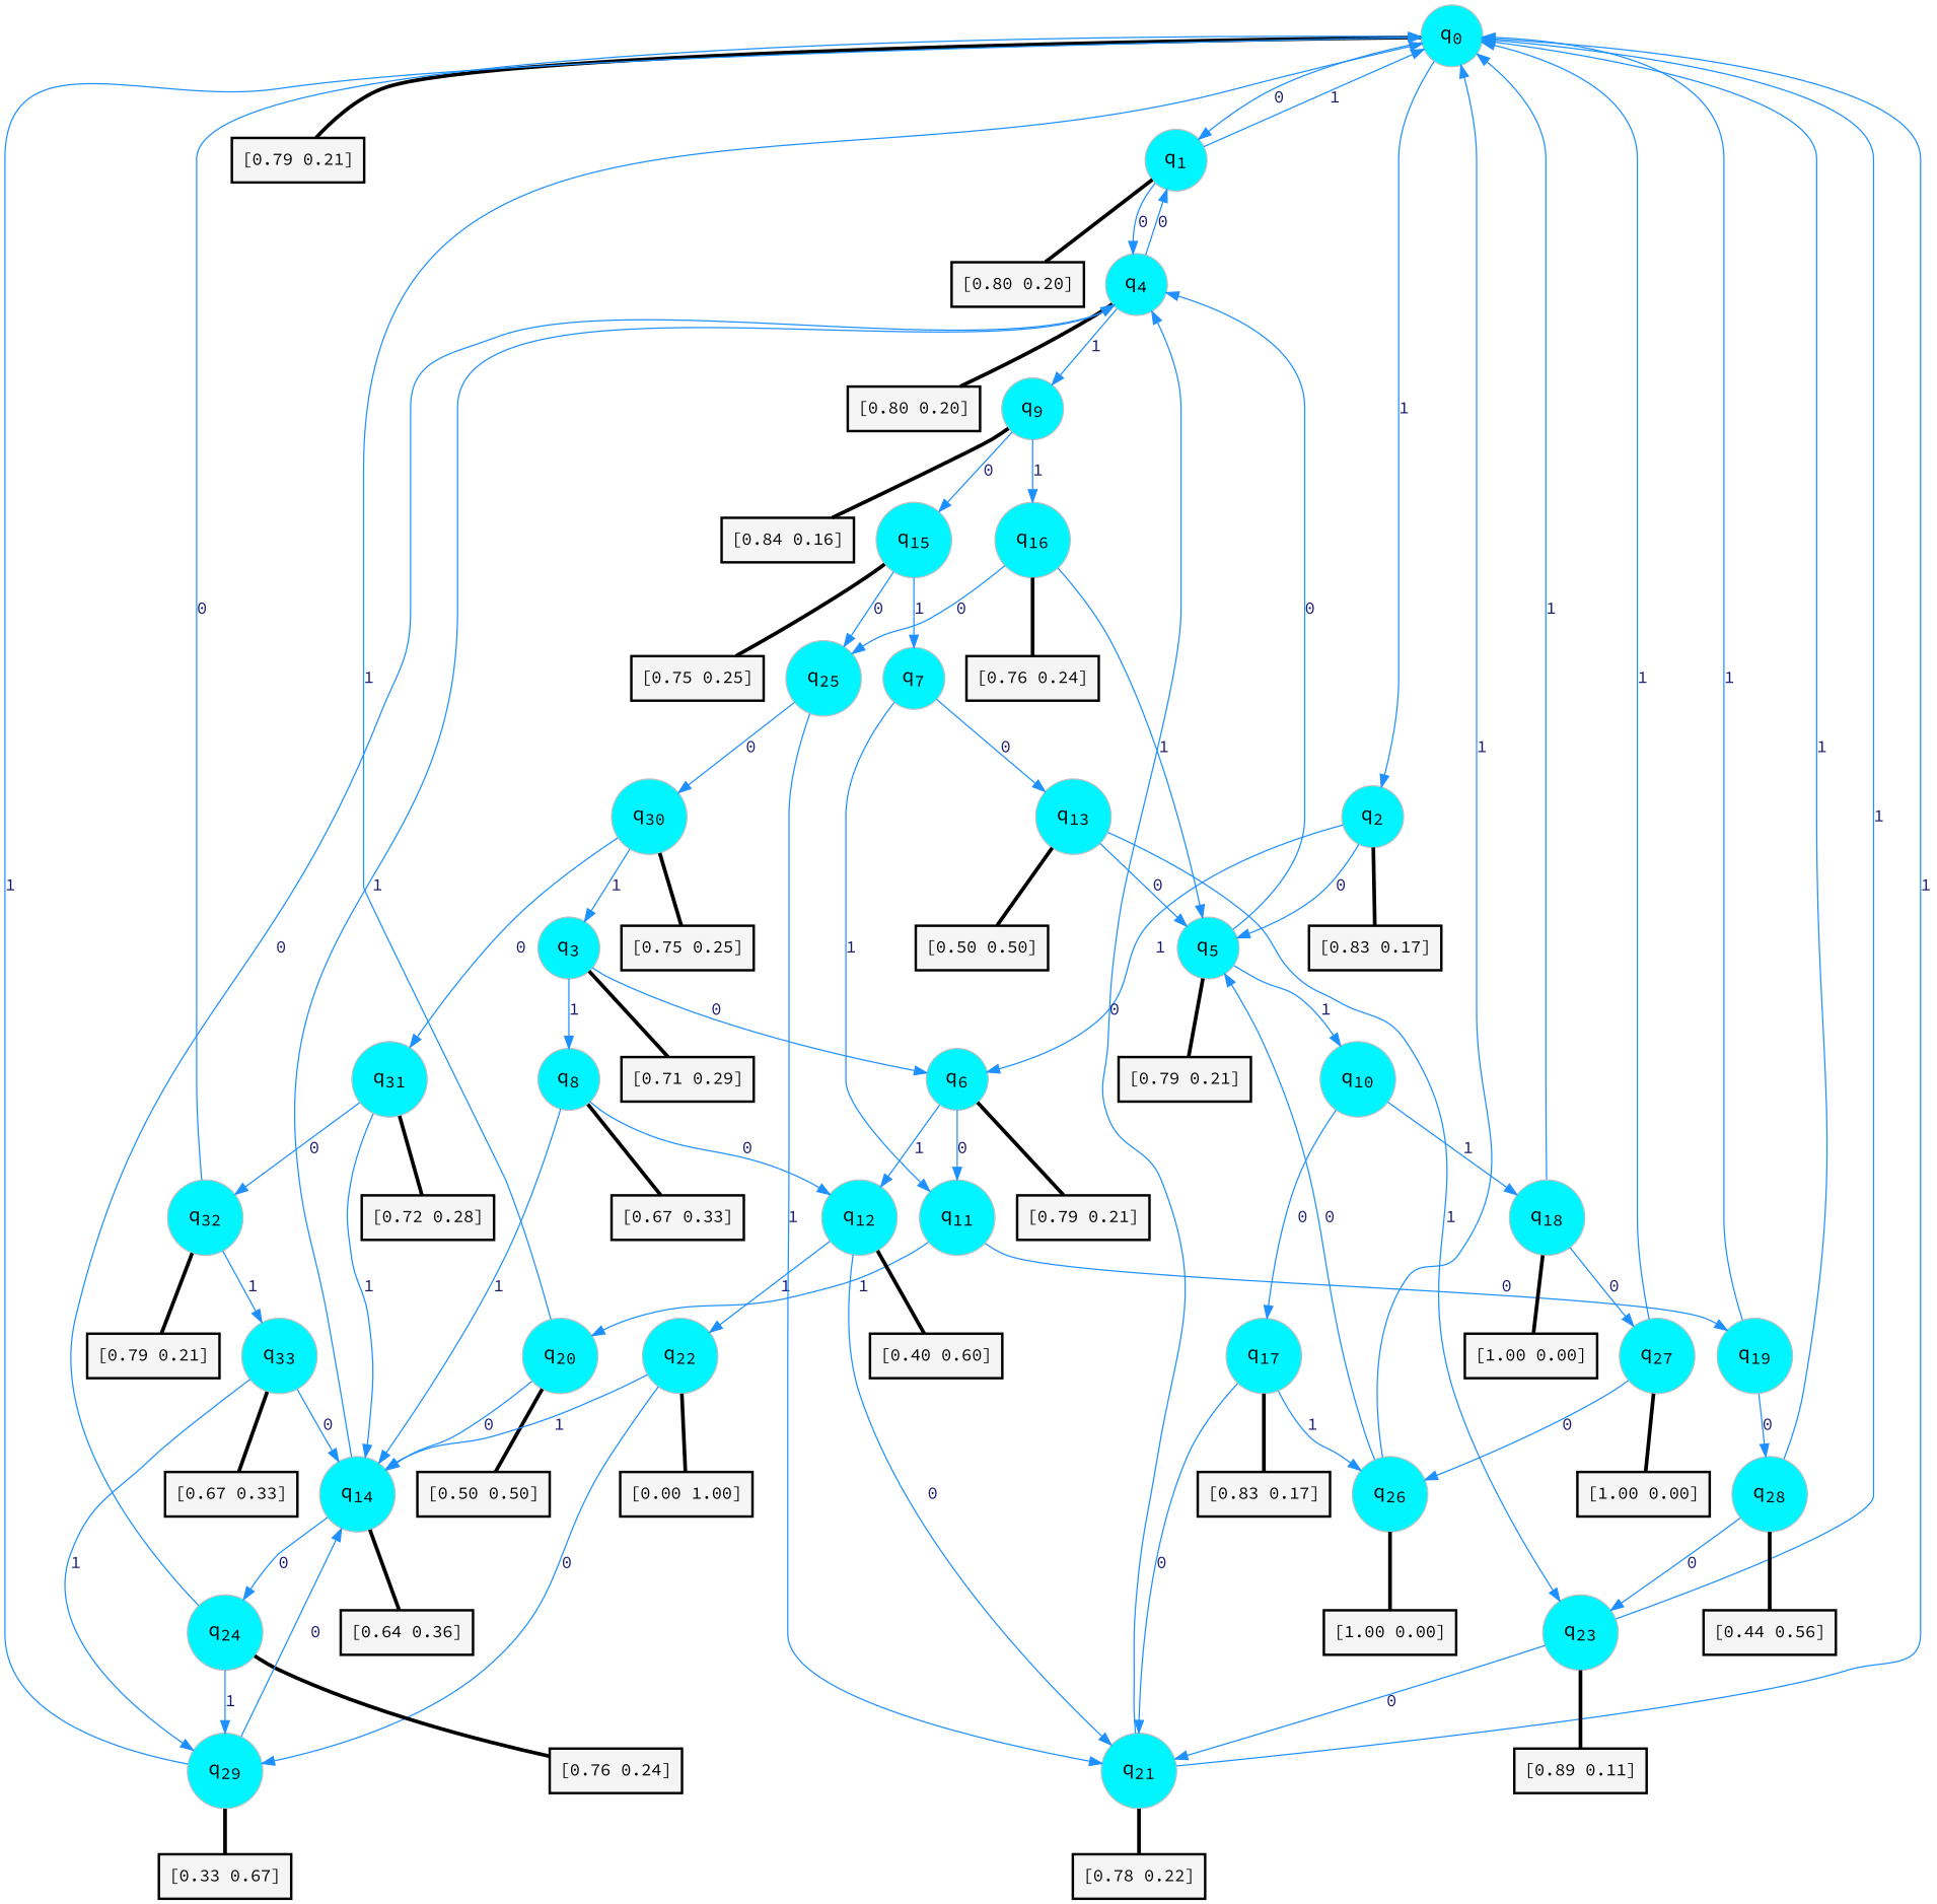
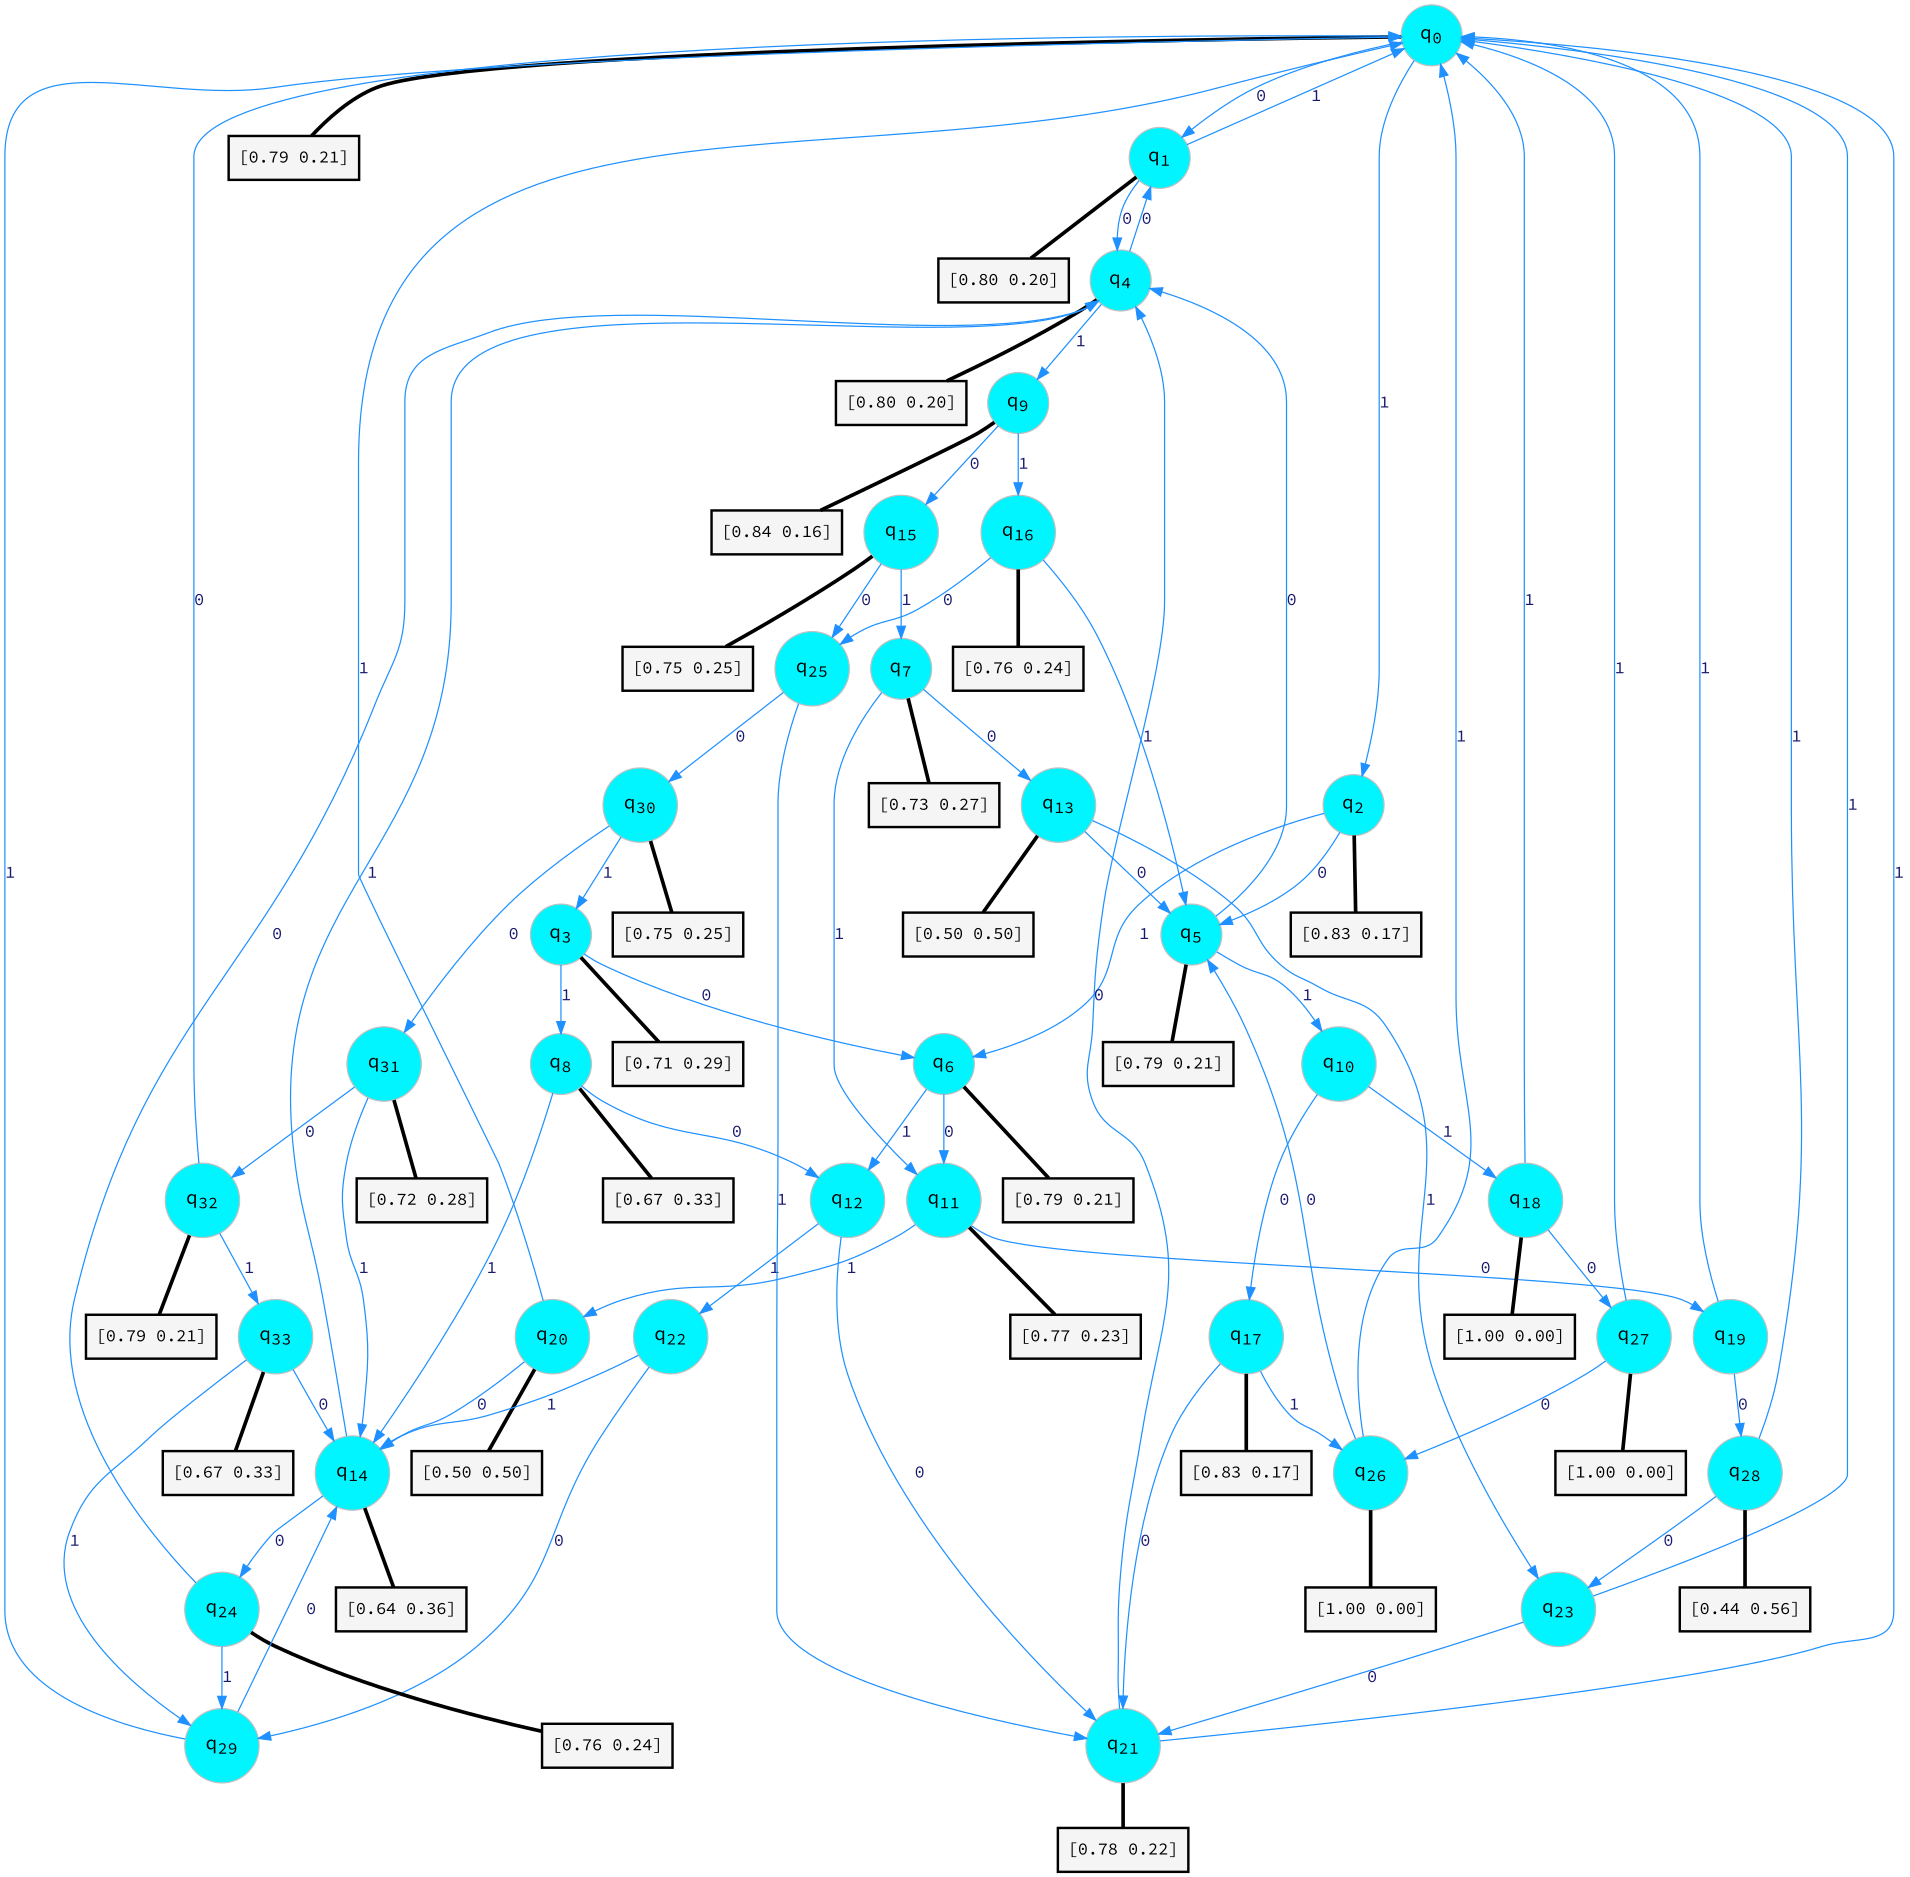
  digraph {
    fontname="Source Code Pro"
    rankdir=TD
    node [color=gray fillcolor=turquoise1 fontcolor=black fontname="Source Code Pro" fontsize=16 fontweight=bold shape=circle style=filled]
    edge [arrowsize=1 color=dodgerblue1 fontcolor=midnightblue fontname="Source Code Pro" fontweight=bold penwidth=1 style=solid weight=20]
    n1 [label=<q<SUB>0</SUB>>]
    n2 [label=<q<SUB>1</SUB>>]
    n3 [label=<q<SUB>2</SUB>>]
    n4 [color=black fillcolor=whitesmoke fontsize=14 label="[0.79 0.21]" penwidth=2 shape=box]
    n5 [label=<q<SUB>4</SUB>>]
    n6 [color=black fillcolor=whitesmoke fontsize=14 label="[0.80 0.20]" penwidth=2 shape=box]
    n7 [label=<q<SUB>5</SUB>>]
    n8 [label=<q<SUB>6</SUB>>]
    n9 [color=black fillcolor=whitesmoke fontsize=14 label="[0.83 0.17]" penwidth=2 shape=box]
    n10 [label=<q<SUB>9</SUB>>]
    n11 [color=black fillcolor=whitesmoke fontsize=14 label="[0.80 0.20]" penwidth=2 shape=box]
    n12 [label=<q<SUB>10</SUB>>]
    n13 [color=black fillcolor=whitesmoke fontsize=14 label="[0.79 0.21]" penwidth=2 shape=box]
    n14 [label=<q<SUB>11</SUB>>]
    n15 [label=<q<SUB>12</SUB>>]
    n16 [color=black fillcolor=whitesmoke fontsize=14 label="[0.79 0.21]" penwidth=2 shape=box]
    n17 [label=<q<SUB>3</SUB>>]
    n18 [label=<q<SUB>8</SUB>>]
    n19 [color=black fillcolor=whitesmoke fontsize=14 label="[0.71 0.29]" penwidth=2 shape=box]
    n20 [label=<q<SUB>14</SUB>>]
    n21 [color=black fillcolor=whitesmoke fontsize=14 label="[0.67 0.33]" penwidth=2 shape=box]
    n22 [label=<q<SUB>15</SUB>>]
    n23 [label=<q<SUB>16</SUB>>]
    n24 [color=black fillcolor=whitesmoke fontsize=14 label="[0.84 0.16]" penwidth=2 shape=box]
    n25 [label=<q<SUB>17</SUB>>]
    n26 [label=<q<SUB>18</SUB>>]
    n27 [label=<q<SUB>19</SUB>>]
    n28 [label=<q<SUB>20</SUB>>]
+   n29 [color=black fillcolor=whitesmoke fontsize=14 label="[0.77 0.23]" penwidth=2 shape=box]
    n30 [label=<q<SUB>21</SUB>>]
    n31 [label=<q<SUB>22</SUB>>]
-   n32 [color=black fillcolor=whitesmoke fontsize=14 label="[0.40 0.60]" penwidth=2 shape=box]
    n33 [label=<q<SUB>7</SUB>>]
    n34 [label=<q<SUB>13</SUB>>]
+   n35 [color=black fillcolor=whitesmoke fontsize=14 label="[0.73 0.27]" penwidth=2 shape=box]
    n36 [label=<q<SUB>23</SUB>>]
    n37 [color=black fillcolor=whitesmoke fontsize=14 label="[0.50 0.50]" penwidth=2 shape=box]
    n38 [label=<q<SUB>24</SUB>>]
    n39 [color=black fillcolor=whitesmoke fontsize=14 label="[0.64 0.36]" penwidth=2 shape=box]
    n40 [label=<q<SUB>25</SUB>>]
    n41 [color=black fillcolor=whitesmoke fontsize=14 label="[0.75 0.25]" penwidth=2 shape=box]
    n42 [color=black fillcolor=whitesmoke fontsize=14 label="[0.76 0.24]" penwidth=2 shape=box]
    n43 [label=<q<SUB>26</SUB>>]
    n44 [color=black fillcolor=whitesmoke fontsize=14 label="[0.83 0.17]" penwidth=2 shape=box]
    n45 [label=<q<SUB>27</SUB>>]
    n46 [color=black fillcolor=whitesmoke fontsize=14 label="[1.00 0.00]" penwidth=2 shape=box]
    n47 [label=<q<SUB>28</SUB>>]
    n48 [color=black fillcolor=whitesmoke fontsize=14 label="[0.50 0.50]" penwidth=2 shape=box]
    n49 [color=black fillcolor=whitesmoke fontsize=14 label="[0.78 0.22]" penwidth=2 shape=box]
    n50 [label=<q<SUB>29</SUB>>]
-   n51 [color=black fillcolor=whitesmoke fontsize=14 label="[0.00 1.00]" penwidth=2 shape=box]
-   n52 [color=black fillcolor=whitesmoke fontsize=14 label="[0.89 0.11]" penwidth=2 shape=box]
    n53 [color=black fillcolor=whitesmoke fontsize=14 label="[0.76 0.24]" penwidth=2 shape=box]
    n54 [label=<q<SUB>30</SUB>>]
    n55 [color=black fillcolor=whitesmoke fontsize=14 label="[1.00 0.00]" penwidth=2 shape=box]
    n56 [color=black fillcolor=whitesmoke fontsize=14 label="[1.00 0.00]" penwidth=2 shape=box]
    n57 [color=black fillcolor=whitesmoke fontsize=14 label="[0.44 0.56]" penwidth=2 shape=box]
-   n58 [color=black fillcolor=whitesmoke fontsize=14 label="[0.33 0.67]" penwidth=2 shape=box]
    n59 [label=<q<SUB>31</SUB>>]
    n60 [color=black fillcolor=whitesmoke fontsize=14 label="[0.75 0.25]" penwidth=2 shape=box]
    n61 [label=<q<SUB>32</SUB>>]
    n62 [color=black fillcolor=whitesmoke fontsize=14 label="[0.72 0.28]" penwidth=2 shape=box]
    n63 [label=<q<SUB>33</SUB>>]
    n64 [color=black fillcolor=whitesmoke fontsize=14 label="[0.79 0.21]" penwidth=2 shape=box]
    n65 [color=black fillcolor=whitesmoke fontsize=14 label="[0.67 0.33]" penwidth=2 shape=box]
    n1 -> n2 [label=0]
    n1 -> n3 [label=1]
    n1 -> n4 [arrowhead=none color=black penwidth=3]
    n2 -> n1 [label=1]
    n2 -> n5 [label=0]
    n2 -> n6 [arrowhead=none color=black penwidth=3]
    n3 -> n7 [label=0]
    n3 -> n8 [label=1]
    n3 -> n9 [arrowhead=none color=black penwidth=3]
    n5 -> n2 [label=0]
    n5 -> n10 [label=1]
    n5 -> n11 [arrowhead=none color=black penwidth=3]
    n7 -> n5 [label=0]
    n7 -> n12 [label=1]
    n7 -> n13 [arrowhead=none color=black penwidth=3]
    n8 -> n14 [label=0]
    n8 -> n15 [label=1]
    n8 -> n16 [arrowhead=none color=black penwidth=3]
    n10 -> n22 [label=0]
    n10 -> n23 [label=1]
    n10 -> n24 [arrowhead=none color=black penwidth=3]
    n12 -> n25 [label=0]
    n12 -> n26 [label=1]
    n14 -> n27 [label=0]
    n14 -> n28 [label=1]
+   n14 -> n29 [arrowhead=none color=black penwidth=3]
    n15 -> n30 [label=0]
    n15 -> n31 [label=1]
-   n15 -> n32 [arrowhead=none color=black penwidth=3]
    n17 -> n8 [label=0]
    n17 -> n18 [label=1]
    n17 -> n19 [arrowhead=none color=black penwidth=3]
    n18 -> n15 [label=0]
    n18 -> n20 [label=1]
    n18 -> n21 [arrowhead=none color=black penwidth=3]
    n20 -> n5 [label=1]
    n20 -> n38 [label=0]
    n20 -> n39 [arrowhead=none color=black penwidth=3]
    n22 -> n33 [label=1]
    n22 -> n40 [label=0]
    n22 -> n41 [arrowhead=none color=black penwidth=3]
    n23 -> n7 [label=1]
    n23 -> n40 [label=0]
    n23 -> n42 [arrowhead=none color=black penwidth=3]
    n25 -> n30 [label=0]
    n25 -> n43 [label=1]
    n25 -> n44 [arrowhead=none color=black penwidth=3]
    n26 -> n1 [label=1]
    n26 -> n45 [label=0]
    n26 -> n46 [arrowhead=none color=black penwidth=3]
    n27 -> n1 [label=1]
    n27 -> n47 [label=0]
    n28 -> n1 [label=1]
    n28 -> n20 [label=0]
    n28 -> n48 [arrowhead=none color=black penwidth=3]
    n30 -> n1 [label=1]
    n30 -> n5 [label=0]
    n30 -> n49 [arrowhead=none color=black penwidth=3]
    n31 -> n20 [label=1]
    n31 -> n50 [label=0]
-   n31 -> n51 [arrowhead=none color=black penwidth=3]
    n33 -> n14 [label=1]
    n33 -> n34 [label=0]
+   n33 -> n35 [arrowhead=none color=black penwidth=3]
    n34 -> n7 [label=0]
    n34 -> n36 [label=1]
    n34 -> n37 [arrowhead=none color=black penwidth=3]
    n36 -> n1 [label=1]
    n36 -> n30 [label=0]
-   n36 -> n52 [arrowhead=none color=black penwidth=3]
    n38 -> n5 [label=0]
    n38 -> n50 [label=1]
    n38 -> n53 [arrowhead=none color=black penwidth=3]
    n40 -> n30 [label=1]
    n40 -> n54 [label=0]
    n43 -> n1 [label=1]
    n43 -> n7 [label=0]
    n43 -> n55 [arrowhead=none color=black penwidth=3]
    n45 -> n1 [label=1]
    n45 -> n43 [label=0]
    n45 -> n56 [arrowhead=none color=black penwidth=3]
    n47 -> n1 [label=1]
    n47 -> n36 [label=0]
    n47 -> n57 [arrowhead=none color=black penwidth=3]
    n50 -> n1 [label=1]
    n50 -> n20 [label=0]
-   n50 -> n58 [arrowhead=none color=black penwidth=3]
    n54 -> n17 [label=1]
    n54 -> n59 [label=0]
    n54 -> n60 [arrowhead=none color=black penwidth=3]
    n59 -> n20 [label=1]
    n59 -> n61 [label=0]
    n59 -> n62 [arrowhead=none color=black penwidth=3]
    n61 -> n1 [label=0]
    n61 -> n63 [label=1]
    n61 -> n64 [arrowhead=none color=black penwidth=3]
    n63 -> n20 [label=0]
    n63 -> n50 [label=1]
    n63 -> n65 [arrowhead=none color=black penwidth=3]
  }
